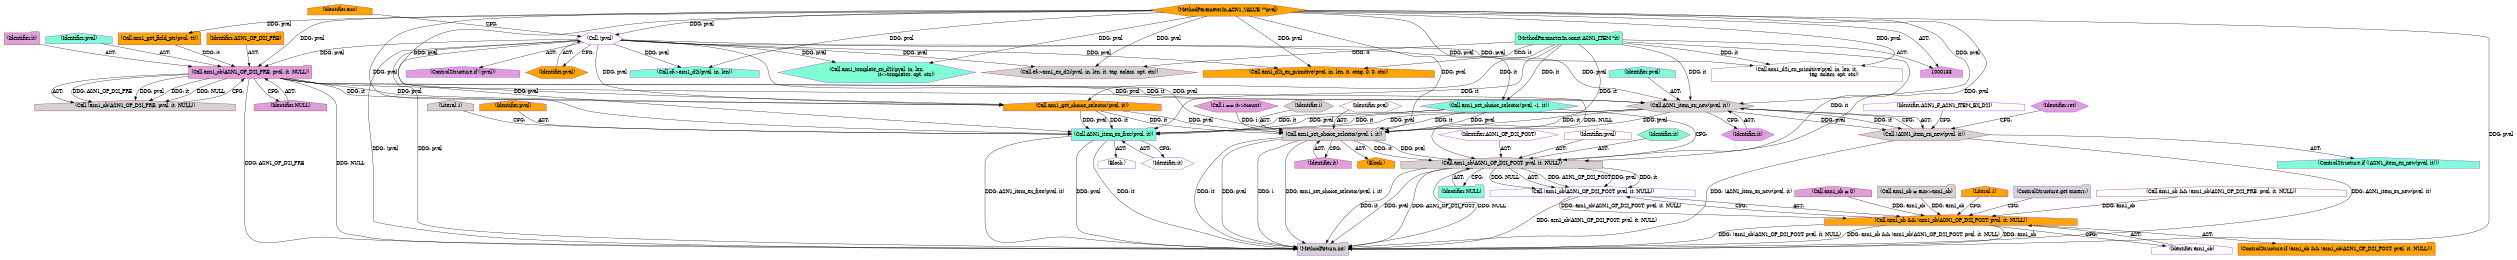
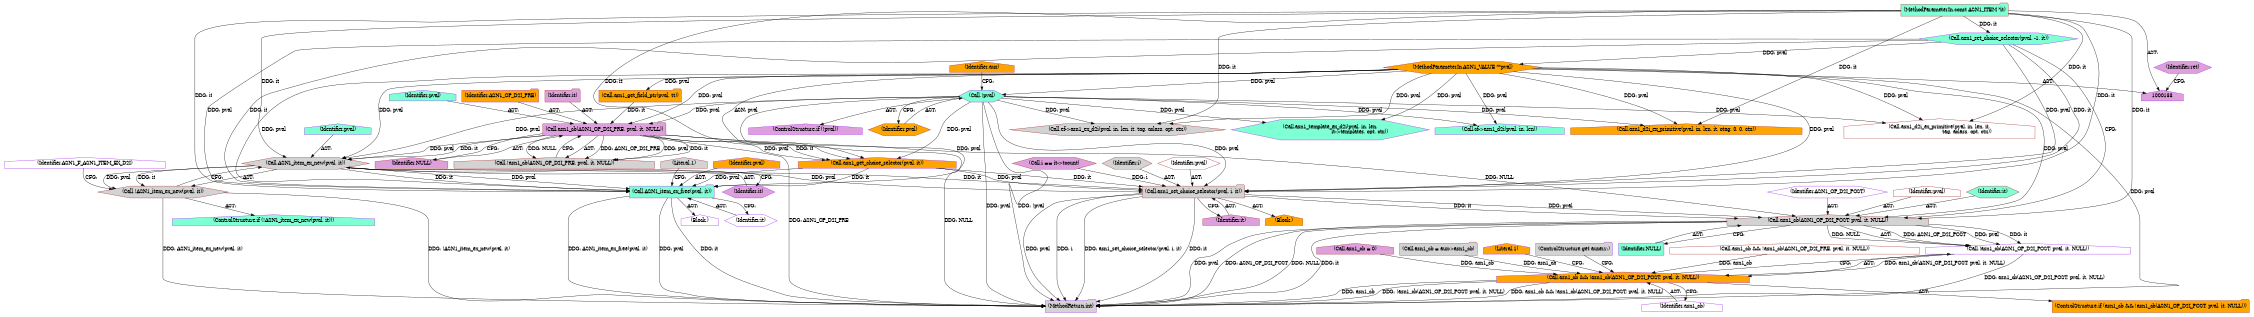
  digraph {
    node [color=brown fillcolor=orange shape=house style=filled]
    n1 [fillcolor=lightgrey label="(Call,ASN1_item_ex_new(pval, it))" shape=hexagon]
    n2 [fillcolor=lightgrey label="(Call,!ASN1_item_ex_new(pval, it))" shape=hexagon]
    n3 [color=purple fillcolor=aquamarine label="(Call,ASN1_item_ex_free(pval, it))" shape=folder]
    n4 [fillcolor=lightgrey label="(Call,asn1_set_choice_selector(pval, i, it))" shape=folder]
    n5 [color=purple fillcolor=plum label="(Identifier,it)" shape=hexagon]
    n6 [color=purple fillcolor=lightgrey label="(MethodReturn,int)" shape=folder]
    n7 [color=purple fillcolor=aquamarine label="(ControlStructure,if (!ASN1_item_ex_new(pval, it)))"]
    n8 [color=purple fillcolor=white label="(Block,)"]
    n9 [color=purple fillcolor=white label="(Identifier,it)" shape=hexagon]
    n10 [fillcolor=lightgrey label="(Call,asn1_cb(ASN1_OP_D2I_POST, pval, it, NULL))"]
    n11 [fillcolor=plum label="(Identifier,it)"]
    n12 [label="(Block,)"]
-   n13 [color=purple fillcolor=white label="(Call,!pval)" shape=hexagon]
+   n13 [color=purple fillcolor=aquamarine label="(Call,!pval)" shape=hexagon]
    n14 [fillcolor=plum label="(Call,asn1_cb(ASN1_OP_D2I_PRE, pval, it, NULL))" shape=folder]
    n15 [label="(Call,asn1_d2i_ex_primitive(pval, in, len, it, otag, 0, 0, ctx))"]
    n16 [fillcolor=white label="(Call,asn1_d2i_ex_primitive(pval, in, len, it,\n                                     tag, aclass, opt, ctx))"]
    n17 [color=purple fillcolor=aquamarine label="(Call,cf->asn1_d2i(pval, in, len))"]
    n18 [color=purple fillcolor=plum label="(ControlStructure,if (!pval))"]
    n19 [color=purple label="(Call,asn1_get_choice_selector(pval, it))"]
    n20 [color=purple fillcolor=aquamarine label="(Call,asn1_template_ex_d2i(pval, in, len,\n                                        it->templates, opt, ctx))" shape=hexagon]
    n21 [label="(Identifier,pval)" shape=hexagon]
    n22 [fillcolor=lightgrey label="(Call,ef->asn1_ex_d2i(pval, in, len, it, tag, aclass, opt, ctx))" shape=hexagon]
    n23 [fillcolor=plum label="(Identifier,NULL)"]
    n24 [fillcolor=lightgrey label="(Call,!asn1_cb(ASN1_OP_D2I_PRE, pval, it, NULL))"]
    n25 [label="(MethodParameterIn,ASN1_VALUE **pval)" shape=hexagon]
    n26 [label="(Call,asn1_get_field_ptr(pval, tt))" shape=folder]
    n27 [color=purple fillcolor=aquamarine label="(Call,asn1_set_choice_selector(pval, -1, it))" shape=hexagon]
    1000133 [color=purple fillcolor=plum]
    n29 [color=purple fillcolor=white label="(Call,!asn1_cb(ASN1_OP_D2I_POST, pval, it, NULL))"]
    n30 [color=purple fillcolor=aquamarine label="(Identifier,NULL)" shape=folder]
    n31 [fillcolor=aquamarine label="(MethodParameterIn,const ASN1_ITEM *it)" shape=folder]
    n32 [color=purple label="(Call,asn1_cb && !asn1_cb(ASN1_OP_D2I_POST, pval, it, NULL))"]
    n33 [color=purple fillcolor=white label="(Identifier,asn1_cb)"]
    n34 [label="(ControlStructure,if (asn1_cb && !asn1_cb(ASN1_OP_D2I_POST, pval, it, NULL)))" shape=folder]
    n35 [fillcolor=plum label="(Identifier,it)" shape=folder]
    n36 [color=purple fillcolor=white label="(Identifier,ASN1_OP_D2I_POST)" shape=hexagon]
    n37 [fillcolor=plum label="(Call,asn1_cb = 0)"]
    n38 [color=purple fillcolor=white label="(Identifier,ASN1_F_ASN1_ITEM_EX_D2I)"]
    n39 [fillcolor=lightgrey label="(Call,asn1_cb = aux->asn1_cb)" shape=folder]
    n40 [fillcolor=plum label="(Call,i == it->tcount)" shape=hexagon]
    n41 [color=purple fillcolor=aquamarine label="(Identifier,pval)"]
    n42 [fillcolor=lightgrey label="(Identifier,i)" shape=hexagon]
    n43 [color=purple fillcolor=aquamarine label="(Identifier,pval)"]
    n44 [color=purple label="(Identifier,ASN1_OP_D2I_PRE)" shape=folder]
    n45 [label="(Identifier,aux)"]
    n46 [color=purple fillcolor=plum label="(Identifier,ret)" shape=hexagon]
    n47 [fillcolor=white label="(Identifier,pval)"]
    n48 [fillcolor=lightgrey label="(Literal,1)"]
    n49 [color=purple label="(Literal,1)"]
    n50 [fillcolor=aquamarine label="(Identifier,it)" shape=hexagon]
    n51 [color=purple fillcolor=lightgrey label="(ControlStructure,get auxerr;)" shape=folder]
    n52 [fillcolor=white label="(Identifier,pval)" shape=hexagon]
    n53 [fillcolor=white label="(Call,asn1_cb && !asn1_cb(ASN1_OP_D2I_PRE, pval, it, NULL))"]
    n54 [color=purple label="(Identifier,pval)"]
    n1 -> n2 [label="AST: "]
    n1 -> n2 [label="DDG: pval"]
    n1 -> n2 [label="DDG: it"]
    n1 -> n3 [label="DDG: pval"]
    n1 -> n3 [label="DDG: it"]
    n1 -> n4 [label="DDG: pval"]
    n1 -> n4 [label="DDG: it"]
    n1 -> n5 [label="CFG: "]
    n2 -> n1 [label="CFG: "]
    n2 -> n6 [label="DDG: ASN1_item_ex_new(pval, it)"]
    n2 -> n6 [label="DDG: !ASN1_item_ex_new(pval, it)"]
    n2 -> n7 [label="AST: "]
    n3 -> n6 [label="DDG: ASN1_item_ex_free(pval, it)"]
    n3 -> n6 [label="DDG: pval"]
    n3 -> n6 [label="DDG: it"]
    n3 -> n8 [label="AST: "]
    n3 -> n9 [label="CFG: "]
    n4 -> n6 [label="DDG: pval"]
    n4 -> n6 [label="DDG: i"]
    n4 -> n6 [label="DDG: asn1_set_choice_selector(pval, i, it)"]
    n4 -> n6 [label="DDG: it"]
    n4 -> n10 [label="DDG: pval"]
    n4 -> n10 [label="DDG: it"]
    n4 -> n11 [label="CFG: "]
    n4 -> n12 [label="AST: "]
    n5 -> n1 [label="AST: "]
    n9 -> n3 [label="AST: "]
    n10 -> n6 [label="DDG: ASN1_OP_D2I_POST"]
    n10 -> n6 [label="DDG: NULL"]
    n10 -> n6 [label="DDG: it"]
    n10 -> n6 [label="DDG: pval"]
    n10 -> n29 [label="AST: "]
    n10 -> n29 [label="DDG: ASN1_OP_D2I_POST"]
    n10 -> n29 [label="DDG: pval"]
    n10 -> n29 [label="DDG: it"]
    n10 -> n29 [label="DDG: NULL"]
    n10 -> n30 [label="CFG: "]
    n11 -> n4 [label="AST: "]
    n13 -> n1 [label="DDG: pval"]
    n13 -> n3 [label="DDG: pval"]
    n13 -> n4 [label="DDG: pval"]
    n13 -> n6 [label="DDG: pval"]
    n13 -> n6 [label="DDG: !pval"]
    n13 -> n14 [label="DDG: pval"]
    n13 -> n15 [label="DDG: pval"]
    n13 -> n16 [label="DDG: pval"]
    n13 -> n17 [label="DDG: pval"]
    n13 -> n18 [label="AST: "]
    n13 -> n19 [label="DDG: pval"]
    n13 -> n20 [label="DDG: pval"]
    n13 -> n21 [label="CFG: "]
    n13 -> n22 [label="DDG: pval"]
    n14 -> n1 [label="DDG: pval"]
    n14 -> n1 [label="DDG: it"]
    n14 -> n6 [label="DDG: ASN1_OP_D2I_PRE"]
    n14 -> n6 [label="DDG: NULL"]
    n14 -> n10 [label="DDG: NULL"]
    n14 -> n19 [label="DDG: pval"]
    n14 -> n19 [label="DDG: it"]
    n14 -> n23 [label="CFG: "]
    n14 -> n24 [label="AST: "]
    n14 -> n24 [label="DDG: ASN1_OP_D2I_PRE"]
    n14 -> n24 [label="DDG: pval"]
    n14 -> n24 [label="DDG: it"]
    n14 -> n24 [label="DDG: NULL"]
    n19 -> n3 [label="DDG: pval"]
    n19 -> n3 [label="DDG: it"]
    n19 -> n4 [label="DDG: pval"]
    n19 -> n4 [label="DDG: it"]
    n21 -> n13 [label="AST: "]
    n23 -> n14 [label="AST: "]
    n24 -> n14 [label="CFG: "]
    n25 -> n1 [label="DDG: pval"]
    n25 -> n3 [label="DDG: pval"]
    n25 -> n4 [label="DDG: pval"]
    n25 -> n6 [label="DDG: pval"]
    n25 -> n10 [label="DDG: pval"]
    n25 -> n13 [label="DDG: pval"]
    n25 -> n14 [label="DDG: pval"]
    n25 -> n15 [label="DDG: pval"]
    n25 -> n16 [label="DDG: pval"]
    n25 -> n17 [label="DDG: pval"]
-   n25 -> n19 [label="DDG: pval"]
+   n25 -> n19 [label="ASN: pval"]
    n25 -> n20 [label="DDG: pval"]
    n25 -> n22 [label="DDG: pval"]
    n25 -> n26 [label="DDG: pval"]
-   n25 -> n27 [label="DDG: pval"]
+   n27 -> n25 [label="DDG: pval"]
    n25 -> 1000133 [label="AST: "]
    n26 -> n14 [label="DDG: it"]
    n27 -> n3 [label="DDG: pval"]
    n27 -> n3 [label="DDG: it"]
    n27 -> n4 [label="DDG: pval"]
    n27 -> n4 [label="DDG: it"]
    n27 -> n10 [label="CFG: "]
    n29 -> n6 [label="DDG: asn1_cb(ASN1_OP_D2I_POST, pval, it, NULL)"]
    n29 -> n32 [label="AST: "]
    n29 -> n32 [label="DDG: asn1_cb(ASN1_OP_D2I_POST, pval, it, NULL)"]
    n30 -> n10 [label="AST: "]
    n31 -> n1 [label="DDG: it"]
    n31 -> n3 [label="DDG: it"]
    n31 -> n4 [label="DDG: it"]
    n31 -> n10 [label="DDG: it"]
    n31 -> n15 [label="DDG: it"]
    n31 -> n16 [label="DDG: it"]
    n31 -> n19 [label="DDG: it"]
    n31 -> n22 [label="DDG: it"]
    n31 -> n27 [label="DDG: it"]
    n31 -> 1000133 [label="AST: "]
    n32 -> n6 [label="DDG: asn1_cb"]
    n32 -> n6 [label="DDG: !asn1_cb(ASN1_OP_D2I_POST, pval, it, NULL)"]
    n32 -> n6 [label="DDG: asn1_cb && !asn1_cb(ASN1_OP_D2I_POST, pval, it, NULL)"]
    n32 -> n29 [label="CFG: "]
    n32 -> n33 [label="CFG: "]
    n32 -> n34 [label="AST: "]
    n33 -> n32 [label="AST: "]
    n35 -> n14 [label="AST: "]
    n36 -> n10 [label="AST: "]
    n37 -> n32 [label="DDG: asn1_cb"]
    n38 -> n2 [label="CFG: "]
    n39 -> n32 [label="DDG: asn1_cb"]
    n40 -> n4 [label="DDG: i"]
    n41 -> n1 [label="AST: "]
    n42 -> n4 [label="AST: "]
    n43 -> n14 [label="AST: "]
    n44 -> n14 [label="AST: "]
    n45 -> n13 [label="CFG: "]
-   n46 -> n2 [label="CFG: "]
+   n46 -> 1000133 [label="CFG: "]
    n47 -> n10 [label="AST: "]
    n48 -> n3 [label="CFG: "]
    n49 -> n32 [label="CFG: "]
    n50 -> n10 [label="AST: "]
    n51 -> n32 [label="CFG: "]
    n52 -> n4 [label="AST: "]
    n53 -> n32 [label="DDG: asn1_cb"]
    n54 -> n3 [label="AST: "]
  }
